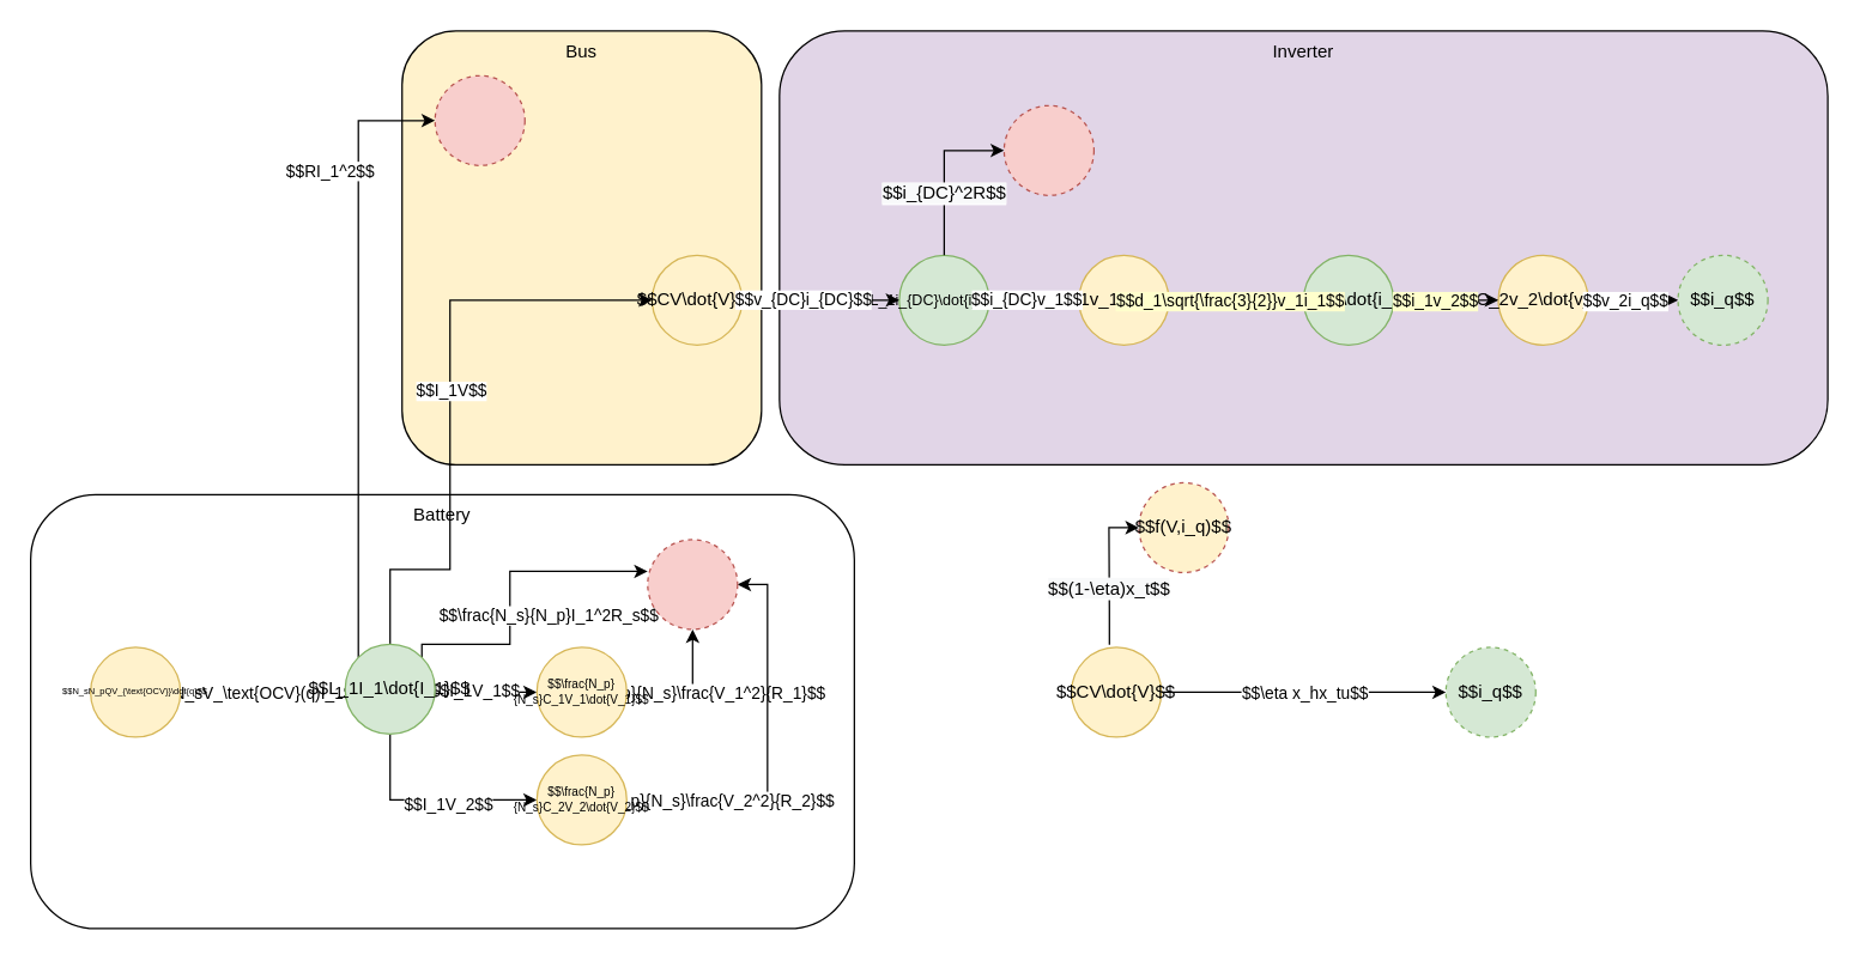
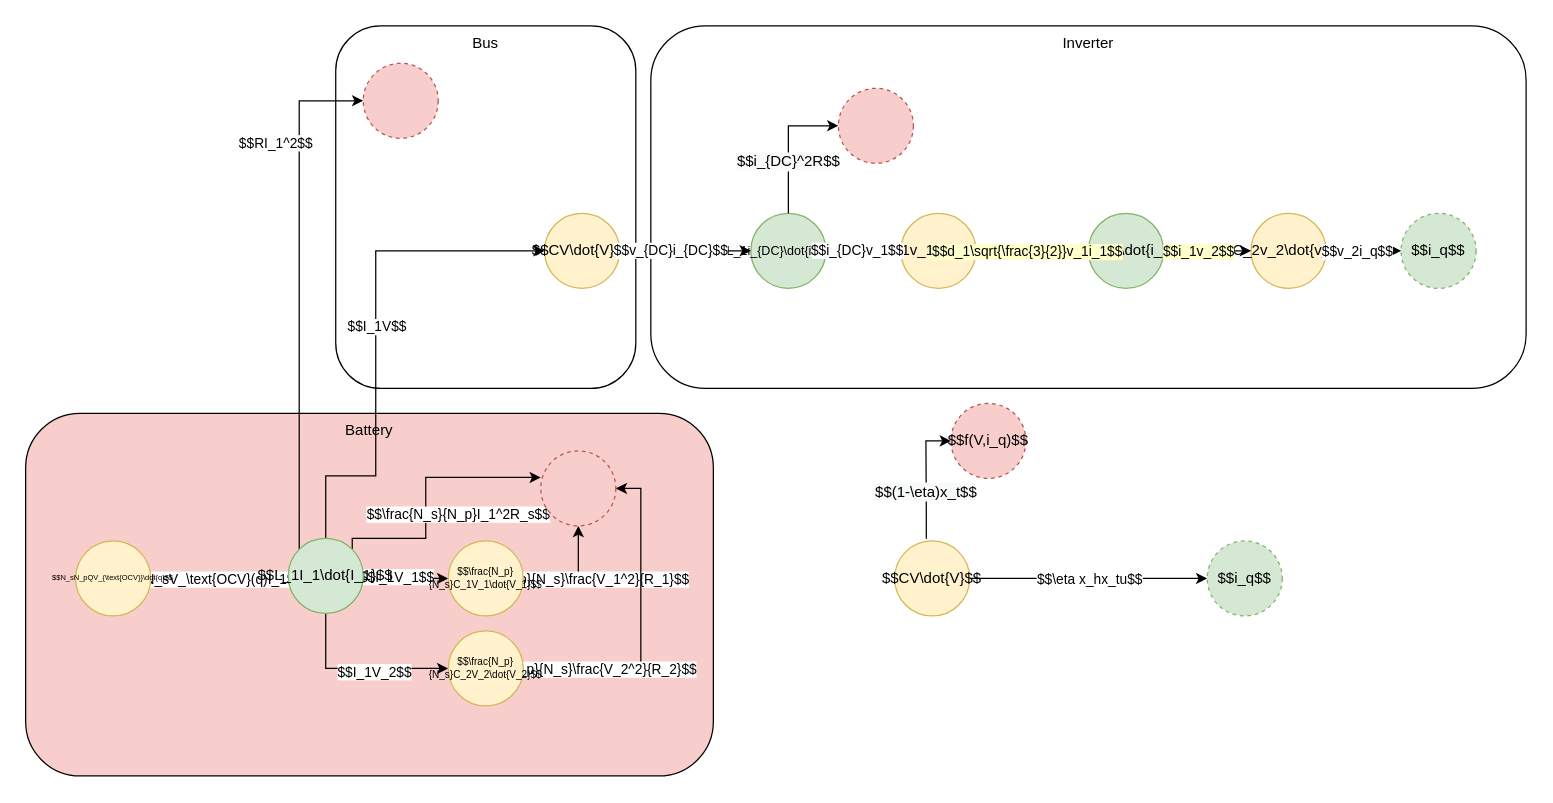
  <mxCell id="0" />
  <mxCell id="1" parent="0" />
- <mxCell id="2" value="Battery" style="rounded=1;whiteSpace=wrap;html=1;verticalAlign=top;" vertex="1" parent="1"><mxGeometry x="20" y="330" width="550" height="290" as="geometry" /></mxCell>
- <mxCell id="3" value="Bus" style="rounded=1;whiteSpace=wrap;html=1;verticalAlign=top;fillColor=#fff2cc;" vertex="1" parent="1"><mxGeometry x="268" y="20" width="240" height="290" as="geometry" /></mxCell>
+ <mxCell id="2" value="Battery" style="rounded=1;whiteSpace=wrap;html=1;verticalAlign=top;fillColor=#f8cecc;" vertex="1" parent="1"><mxGeometry x="20" y="330" width="550" height="290" as="geometry" /></mxCell>
+ <mxCell id="3" value="Bus" style="rounded=1;whiteSpace=wrap;html=1;verticalAlign=top;" vertex="1" parent="1"><mxGeometry x="268" y="20" width="240" height="290" as="geometry" /></mxCell>
  <mxCell id="4" style="edgeStyle=orthogonalEdgeStyle;rounded=0;orthogonalLoop=1;jettySize=auto;html=1;exitX=1;exitY=0.5;exitDx=0;exitDy=0;entryX=0;entryY=0.5;entryDx=0;entryDy=0;" edge="1" parent="1" source="6"><mxGeometry relative="1" as="geometry"><mxPoint x="228" y="462" as="targetPoint" /></mxGeometry></mxCell>
  <mxCell id="5" value="$$N_sV_\text{OCV}(q)I_1$$" style="edgeLabel;html=1;align=center;verticalAlign=middle;resizable=0;points=[];" vertex="1" connectable="0" parent="4"><mxGeometry x="-0.746" relative="1" as="geometry"><mxPoint x="37" as="offset" /></mxGeometry></mxCell>
  <mxCell id="6" value="$$N_sN_pQV_{\text{OCV}}\dot{q}$$" style="ellipse;whiteSpace=wrap;html=1;aspect=fixed;fillColor=#fff2cc;strokeColor=#d6b656;fontSize=6;" vertex="1" parent="1"><mxGeometry x="60" y="432" width="60" height="60" as="geometry" /></mxCell>
  <mxCell id="7" style="edgeStyle=orthogonalEdgeStyle;rounded=0;orthogonalLoop=1;jettySize=auto;html=1;exitX=1;exitY=0.5;exitDx=0;exitDy=0;entryX=0;entryY=0.5;entryDx=0;entryDy=0;" edge="1" parent="1" source="24" target="15"><mxGeometry relative="1" as="geometry"><mxPoint x="288" y="462" as="sourcePoint" /></mxGeometry></mxCell>
  <mxCell id="8" value="$$I_1V_1$$" style="edgeLabel;html=1;align=center;verticalAlign=middle;resizable=0;points=[];" vertex="1" connectable="0" parent="7"><mxGeometry x="-0.262" relative="1" as="geometry"><mxPoint as="offset" /></mxGeometry></mxCell>
  <mxCell id="9" style="edgeStyle=orthogonalEdgeStyle;rounded=0;orthogonalLoop=1;jettySize=auto;html=1;exitX=0.5;exitY=1;exitDx=0;exitDy=0;entryX=0;entryY=0.5;entryDx=0;entryDy=0;" edge="1" parent="1" source="24" target="18"><mxGeometry relative="1" as="geometry"><mxPoint x="258" y="492" as="sourcePoint" /></mxGeometry></mxCell>
  <mxCell id="10" value="$$I_1V_2$$" style="edgeLabel;html=1;align=center;verticalAlign=middle;resizable=0;points=[];" vertex="1" connectable="0" parent="9"><mxGeometry x="0.155" y="-2" relative="1" as="geometry"><mxPoint as="offset" /></mxGeometry></mxCell>
  <mxCell id="11" style="edgeStyle=orthogonalEdgeStyle;rounded=0;orthogonalLoop=1;jettySize=auto;html=1;exitX=1;exitY=0;exitDx=0;exitDy=0;entryX=0;entryY=0.5;entryDx=0;entryDy=0;" edge="1" parent="1" source="24"><mxGeometry relative="1" as="geometry"><mxPoint x="281.213" y="429.987" as="sourcePoint" /><mxPoint x="432" y="381.2" as="targetPoint" /><Array as="points"><mxPoint x="281" y="430" /><mxPoint x="340" y="430" /><mxPoint x="340" y="381" /></Array></mxGeometry></mxCell>
  <mxCell id="12" value="$$\frac{N_s}{N_p}I_1^2R_s$$" style="edgeLabel;html=1;align=center;verticalAlign=middle;resizable=0;points=[];" vertex="1" connectable="0" parent="11"><mxGeometry x="-0.439" y="-15" relative="1" as="geometry"><mxPoint x="35" y="-35" as="offset" /></mxGeometry></mxCell>
  <mxCell id="13" style="edgeStyle=orthogonalEdgeStyle;rounded=0;orthogonalLoop=1;jettySize=auto;html=1;exitX=1;exitY=0.5;exitDx=0;exitDy=0;entryX=0.5;entryY=1;entryDx=0;entryDy=0;" edge="1" parent="1" source="15" target="19"><mxGeometry relative="1" as="geometry" /></mxCell>
  <mxCell id="14" value="$$\frac{N_p}{N_s}\frac{V_1^2}{R_1}$$" style="edgeLabel;html=1;align=center;verticalAlign=middle;resizable=0;points=[];" vertex="1" connectable="0" parent="13"><mxGeometry x="-0.147" y="1" relative="1" as="geometry"><mxPoint x="1" y="1" as="offset" /></mxGeometry></mxCell>
  <mxCell id="15" value="$$\frac{N_p}{N_s}C_1V_1\dot{V_1}$$" style="ellipse;whiteSpace=wrap;html=1;aspect=fixed;fillColor=#fff2cc;strokeColor=#d6b656;fontSize=8;" vertex="1" parent="1"><mxGeometry x="358" y="432" width="60" height="60" as="geometry" /></mxCell>
  <mxCell id="16" style="edgeStyle=orthogonalEdgeStyle;rounded=0;orthogonalLoop=1;jettySize=auto;html=1;exitX=1;exitY=0.5;exitDx=0;exitDy=0;entryX=1;entryY=0.5;entryDx=0;entryDy=0;" edge="1" parent="1" source="18" target="19"><mxGeometry relative="1" as="geometry" /></mxCell>
  <mxCell id="17" value="$$\frac{N_p}{N_s}\frac{V_2^2}{R_2}$$" style="edgeLabel;html=1;align=center;verticalAlign=middle;resizable=0;points=[];" vertex="1" connectable="0" parent="16"><mxGeometry x="-0.8" y="2" relative="1" as="geometry"><mxPoint x="18" y="2" as="offset" /></mxGeometry></mxCell>
  <mxCell id="18" value="$$\frac{N_p}{N_s}C_2V_2\dot{V_2}$$" style="ellipse;whiteSpace=wrap;html=1;aspect=fixed;fillColor=#fff2cc;strokeColor=#d6b656;fontSize=8;" vertex="1" parent="1"><mxGeometry x="358" y="504" width="60" height="60" as="geometry" /></mxCell>
  <mxCell id="19" value="" style="ellipse;whiteSpace=wrap;html=1;aspect=fixed;dashed=1;fillColor=#f8cecc;strokeColor=#b85450;" vertex="1" parent="1"><mxGeometry x="432" y="360" width="60" height="60" as="geometry" /></mxCell>
  <mxCell id="20" style="edgeStyle=orthogonalEdgeStyle;rounded=0;orthogonalLoop=1;jettySize=auto;html=1;exitX=0.5;exitY=0;exitDx=0;exitDy=0;entryX=0;entryY=0.5;entryDx=0;entryDy=0;labelBackgroundColor=none;" edge="1" parent="1" source="24" target="26"><mxGeometry relative="1" as="geometry"><Array as="points"><mxPoint x="260" y="380" /><mxPoint x="300" y="380" /><mxPoint x="300" y="200" /></Array></mxGeometry></mxCell>
  <mxCell id="21" value="$$I_1V$$" style="edgeLabel;html=1;align=center;verticalAlign=middle;resizable=0;points=[];" vertex="1" connectable="0" parent="20"><mxGeometry x="-0.195" y="1" relative="1" as="geometry"><mxPoint x="1" y="-46.67" as="offset" /></mxGeometry></mxCell>
  <mxCell id="22" style="edgeStyle=orthogonalEdgeStyle;rounded=0;orthogonalLoop=1;jettySize=auto;html=1;exitX=0;exitY=0;exitDx=0;exitDy=0;entryX=0;entryY=0.5;entryDx=0;entryDy=0;" edge="1" parent="1" source="24" target="25"><mxGeometry relative="1" as="geometry"><mxPoint x="370" y="260" as="sourcePoint" /></mxGeometry></mxCell>
  <mxCell id="23" value="$$RI_1^2$$" style="edgeLabel;html=1;align=center;verticalAlign=middle;resizable=0;points=[];" vertex="1" connectable="0" parent="22"><mxGeometry x="0.316" relative="1" as="geometry"><mxPoint x="-18.8" y="-55.59" as="offset" /></mxGeometry></mxCell>
  <mxCell id="24" value="$$L_1I_1\dot{I_1}$$" style="ellipse;whiteSpace=wrap;html=1;aspect=fixed;fillColor=#d5e8d4;strokeColor=#82b366;" vertex="1" parent="1"><mxGeometry x="230" y="430" width="60" height="60" as="geometry" /></mxCell>
  <mxCell id="25" value="" style="ellipse;whiteSpace=wrap;html=1;aspect=fixed;dashed=1;fillColor=#f8cecc;strokeColor=#b85450;" vertex="1" parent="1"><mxGeometry x="290" y="50" width="60" height="60" as="geometry" /></mxCell>
  <mxCell id="26" value="$$CV\dot{V}$$" style="ellipse;whiteSpace=wrap;html=1;aspect=fixed;fillColor=#fff2cc;strokeColor=#d6b656;" vertex="1" parent="1"><mxGeometry x="435" y="170" width="60" height="60" as="geometry" /></mxCell>
  <mxCell id="27" value="" style="group" vertex="1" connectable="0" parent="1"><mxGeometry x="520" y="20" width="700" height="290" as="geometry" /></mxCell>
- <mxCell id="28" value="Inverter" style="rounded=1;whiteSpace=wrap;html=1;verticalAlign=top;fillColor=#e1d5e7;" vertex="1" parent="27"><mxGeometry width="700" height="290" as="geometry" /></mxCell>
+ <mxCell id="28" value="Inverter" style="rounded=1;whiteSpace=wrap;html=1;verticalAlign=top;" vertex="1" parent="27"><mxGeometry width="700" height="290" as="geometry" /></mxCell>
  <mxCell id="29" value="$$L_1i_{DC}\dot{i}_{DC}$$" style="ellipse;whiteSpace=wrap;html=1;aspect=fixed;fillColor=#d5e8d4;strokeColor=#82b366;fontSize=10;" vertex="1" parent="27"><mxGeometry x="80" y="150" width="60" height="60" as="geometry" /></mxCell>
  <mxCell id="30" value="" style="ellipse;whiteSpace=wrap;html=1;aspect=fixed;dashed=1;fillColor=#f8cecc;strokeColor=#b85450;" vertex="1" parent="27"><mxGeometry x="150" y="50" width="60" height="60" as="geometry" /></mxCell>
  <mxCell id="31" style="edgeStyle=orthogonalEdgeStyle;rounded=0;orthogonalLoop=1;jettySize=auto;html=1;exitX=0.5;exitY=0;exitDx=0;exitDy=0;entryX=0;entryY=0.5;entryDx=0;entryDy=0;labelPosition=center;verticalLabelPosition=middle;align=center;verticalAlign=middle;labelBackgroundColor=none;" edge="1" parent="27" source="29" target="30"><mxGeometry relative="1" as="geometry" /></mxCell>
  <mxCell id="32" value="&lt;span style=&quot;font-size: 12px ; background-color: rgb(248 , 249 , 250)&quot;&gt;$$i_{DC}^2R$$&lt;/span&gt;" style="edgeLabel;html=1;align=center;verticalAlign=middle;resizable=0;points=[];" vertex="1" connectable="0" parent="31"><mxGeometry x="-0.231" y="1" relative="1" as="geometry"><mxPoint as="offset" /></mxGeometry></mxCell>
  <mxCell id="33" value="$$C_1v_1\dot{v_1}$$" style="ellipse;whiteSpace=wrap;html=1;aspect=fixed;fillColor=#fff2cc;strokeColor=#d6b656;" vertex="1" parent="27"><mxGeometry x="200" y="150" width="60" height="60" as="geometry" /></mxCell>
  <mxCell id="34" style="edgeStyle=orthogonalEdgeStyle;rounded=0;orthogonalLoop=1;jettySize=auto;html=1;exitX=1;exitY=0.5;exitDx=0;exitDy=0;entryX=0;entryY=0.5;entryDx=0;entryDy=0;labelBackgroundColor=none;" edge="1" parent="27" source="29" target="33"><mxGeometry relative="1" as="geometry" /></mxCell>
  <mxCell id="35" value="$$i_{DC}v_1$$" style="edgeLabel;html=1;align=center;verticalAlign=middle;resizable=0;points=[];" vertex="1" connectable="0" parent="34"><mxGeometry x="-0.195" y="1" relative="1" as="geometry"><mxPoint as="offset" /></mxGeometry></mxCell>
  <mxCell id="36" value="$$L_2i_1\dot{i_1}$$" style="ellipse;whiteSpace=wrap;html=1;aspect=fixed;fillColor=#d5e8d4;strokeColor=#82b366;" vertex="1" parent="27"><mxGeometry x="350" y="150" width="60" height="60" as="geometry" /></mxCell>
  <mxCell id="37" style="edgeStyle=orthogonalEdgeStyle;rounded=0;orthogonalLoop=1;jettySize=auto;html=1;exitX=1;exitY=0.5;exitDx=0;exitDy=0;entryX=0;entryY=0.5;entryDx=0;entryDy=0;labelBackgroundColor=none;" edge="1" parent="27" source="33" target="36"><mxGeometry relative="1" as="geometry" /></mxCell>
  <mxCell id="38" value="$$d_1\sqrt{\frac{3}{2}}v_1i_1$$" style="edgeLabel;html=1;align=center;verticalAlign=middle;resizable=0;points=[];labelBackgroundColor=#FFFFCC;" vertex="1" connectable="0" parent="37"><mxGeometry x="-0.203" relative="1" as="geometry"><mxPoint x="4" as="offset" /></mxGeometry></mxCell>
  <mxCell id="39" value="$$C_2v_2\dot{v_2}$$" style="ellipse;whiteSpace=wrap;html=1;aspect=fixed;fillColor=#fff2cc;strokeColor=#d6b656;" vertex="1" parent="27"><mxGeometry x="480" y="150" width="60" height="60" as="geometry" /></mxCell>
  <mxCell id="40" style="edgeStyle=orthogonalEdgeStyle;rounded=0;orthogonalLoop=1;jettySize=auto;html=1;exitX=1;exitY=0.5;exitDx=0;exitDy=0;entryX=0;entryY=0.5;entryDx=0;entryDy=0;labelBackgroundColor=none;" edge="1" parent="27" source="36" target="39"><mxGeometry relative="1" as="geometry"><Array as="points"><mxPoint x="480" y="180" /><mxPoint x="480" y="180" /></Array></mxGeometry></mxCell>
  <mxCell id="41" value="$$i_1v_2$$" style="edgeLabel;html=1;align=center;verticalAlign=middle;resizable=0;points=[];labelBackgroundColor=#FFFFCC;" vertex="1" connectable="0" parent="40"><mxGeometry x="0.333" y="15" relative="1" as="geometry"><mxPoint x="-20" y="15" as="offset" /></mxGeometry></mxCell>
  <mxCell id="42" value="$$i_q$$" style="ellipse;whiteSpace=wrap;html=1;aspect=fixed;fillColor=#d5e8d4;strokeColor=#82b366;dashed=1;" vertex="1" parent="27"><mxGeometry x="600" y="150" width="60" height="60" as="geometry" /></mxCell>
  <mxCell id="43" style="edgeStyle=orthogonalEdgeStyle;rounded=0;orthogonalLoop=1;jettySize=auto;html=1;exitX=1;exitY=0.5;exitDx=0;exitDy=0;entryX=0;entryY=0.5;entryDx=0;entryDy=0;labelBackgroundColor=none;" edge="1" parent="27" source="39" target="42"><mxGeometry relative="1" as="geometry" /></mxCell>
  <mxCell id="44" value="$$v_2i_q$$" style="edgeLabel;html=1;align=center;verticalAlign=middle;resizable=0;points=[];" vertex="1" connectable="0" parent="43"><mxGeometry x="-0.187" y="-1" relative="1" as="geometry"><mxPoint y="-1" as="offset" /></mxGeometry></mxCell>
  <mxCell id="45" style="edgeStyle=orthogonalEdgeStyle;rounded=0;orthogonalLoop=1;jettySize=auto;html=1;exitX=1;exitY=0.5;exitDx=0;exitDy=0;entryX=0;entryY=0.5;entryDx=0;entryDy=0;labelBackgroundColor=none;" edge="1" parent="1" source="26" target="29"><mxGeometry relative="1" as="geometry"><mxPoint x="520" y="200" as="sourcePoint" /></mxGeometry></mxCell>
  <mxCell id="46" value="$$v_{DC}i_{DC}$$" style="edgeLabel;html=1;align=center;verticalAlign=middle;resizable=0;points=[];" vertex="1" connectable="0" parent="45"><mxGeometry x="-0.233" y="1" relative="1" as="geometry"><mxPoint as="offset" /></mxGeometry></mxCell>
  <mxCell id="47" style="edgeStyle=orthogonalEdgeStyle;rounded=0;orthogonalLoop=1;jettySize=auto;html=1;exitX=1;exitY=0.5;exitDx=0;exitDy=0;entryX=0;entryY=0.5;entryDx=0;entryDy=0;" edge="1" parent="1" source="49" target="50"><mxGeometry relative="1" as="geometry" /></mxCell>
  <mxCell id="48" value="$$\eta x_hx_tu$$" style="edgeLabel;html=1;align=center;verticalAlign=middle;resizable=0;points=[];" vertex="1" connectable="0" parent="47"><mxGeometry x="0.267" y="3" relative="1" as="geometry"><mxPoint x="-25" y="3" as="offset" /></mxGeometry></mxCell>
  <mxCell id="49" value="$$CV\dot{V}$$" style="ellipse;whiteSpace=wrap;html=1;aspect=fixed;fillColor=#fff2cc;strokeColor=#d6b656;" vertex="1" parent="1"><mxGeometry x="715" y="432" width="60" height="60" as="geometry" /></mxCell>
  <mxCell id="50" value="$$i_q$$" style="ellipse;whiteSpace=wrap;html=1;aspect=fixed;fillColor=#d5e8d4;strokeColor=#82b366;dashed=1;" vertex="1" parent="1"><mxGeometry x="965" y="432" width="60" height="60" as="geometry" /></mxCell>
- <mxCell id="51" value="$$f(V,i_q)$$" style="ellipse;whiteSpace=wrap;html=1;aspect=fixed;dashed=1;fillColor=#fff2cc;strokeColor=#b85450;" vertex="1" parent="1"><mxGeometry x="760" y="322" width="60" height="60" as="geometry" /></mxCell>
+ <mxCell id="51" value="$$f(V,i_q)$$" style="ellipse;whiteSpace=wrap;html=1;aspect=fixed;dashed=1;fillColor=#f8cecc;strokeColor=#b85450;" vertex="1" parent="1"><mxGeometry x="760" y="322" width="60" height="60" as="geometry" /></mxCell>
  <mxCell id="52" style="edgeStyle=orthogonalEdgeStyle;rounded=0;orthogonalLoop=1;jettySize=auto;html=1;exitX=0.422;exitY=-0.028;exitDx=0;exitDy=0;entryX=0;entryY=0.5;entryDx=0;entryDy=0;labelPosition=center;verticalLabelPosition=middle;align=center;verticalAlign=middle;labelBackgroundColor=none;exitPerimeter=0;" edge="1" target="51" parent="1" source="49"><mxGeometry relative="1" as="geometry"><mxPoint x="720" y="422" as="sourcePoint" /></mxGeometry></mxCell>
  <mxCell id="53" value="&lt;span style=&quot;font-size: 12px ; background-color: rgb(248 , 249 , 250)&quot;&gt;$$(1-\eta)x_t$$&lt;/span&gt;" style="edgeLabel;html=1;align=center;verticalAlign=middle;resizable=0;points=[];" vertex="1" connectable="0" parent="52"><mxGeometry x="-0.231" y="1" relative="1" as="geometry"><mxPoint as="offset" /></mxGeometry></mxCell>
